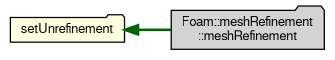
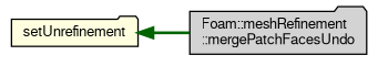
  digraph {
    rankdir=LR
    node [color=black fontname=FreeSans fontsize=10 shape=folder style=filled]
    n1 [fillcolor=lightyellow fontcolor=black height=0.2 label=setUnrefinement width=0.4]
-   n2 [height=0.2 label="Foam::meshRefinement\l::meshRefinement" width=0.4 fillcolor=lightgrey]
+   n2 [height=0.2 label="Foam::meshRefinement\l::mergePatchFacesUndo" width=0.4 fillcolor=lightgrey]
    n1 -> n2 [color=darkgreen dir=back fontname=FreeSans fontsize=10 labelfontname=FreeSans labelfontsize=10 style=bold]
  }
